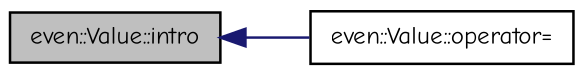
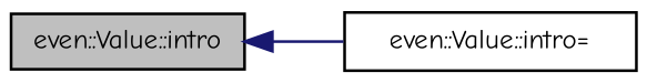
  digraph {
    rankdir=LR
    fontname="Comic Neue"
    node [color=black fontname="Comic Neue" fontsize=10 shape=record style=filled]
    n1 [fillcolor=grey75 fontcolor=black height=0.2 label="even::Value::intro" width=0.4]
-   n2 [fillcolor=white height=0.2 label="even::Value::operator=" width=0.4]
+   n2 [fillcolor=white height=0.2 label="even::Value::intro=" width=0.4]
    n1 -> n2 [color=midnightblue dir=back fontname="Comic Neue" fontsize=10 labelfontname=Helvetica labelfontsize=10 style=solid]
  }
